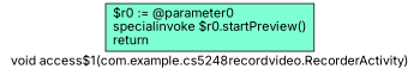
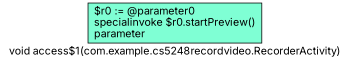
  digraph {
    label="void access$1(com.example.cs5248recordvideo.RecorderActivity)"
    fontname=Inter
-   n1 [fillcolor=aquamarine label="$r0 := @parameter0\lspecialinvoke $r0.startPreview()\lreturn\l" shape=box style=filled fontname=Inter]
+   n1 [fillcolor=aquamarine label="$r0 := @parameter0\lspecialinvoke $r0.startPreview()\lparameter\l" shape=box style=filled fontname=Inter]
  }
